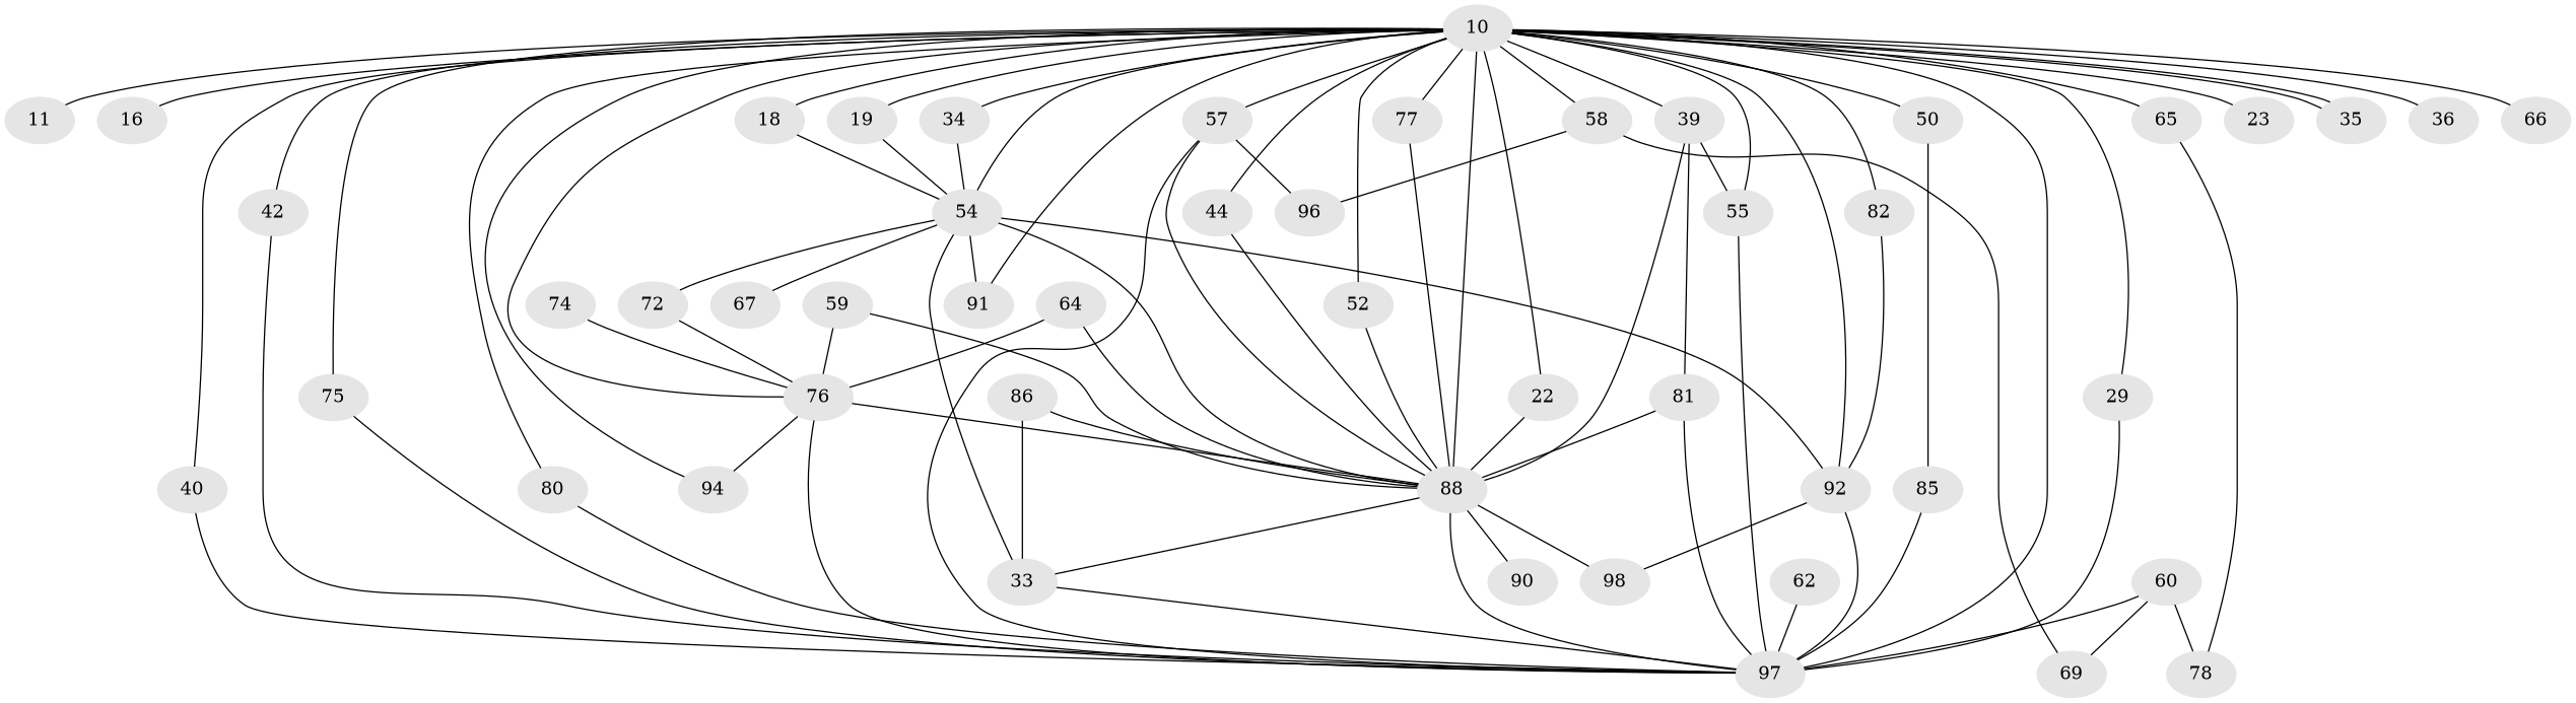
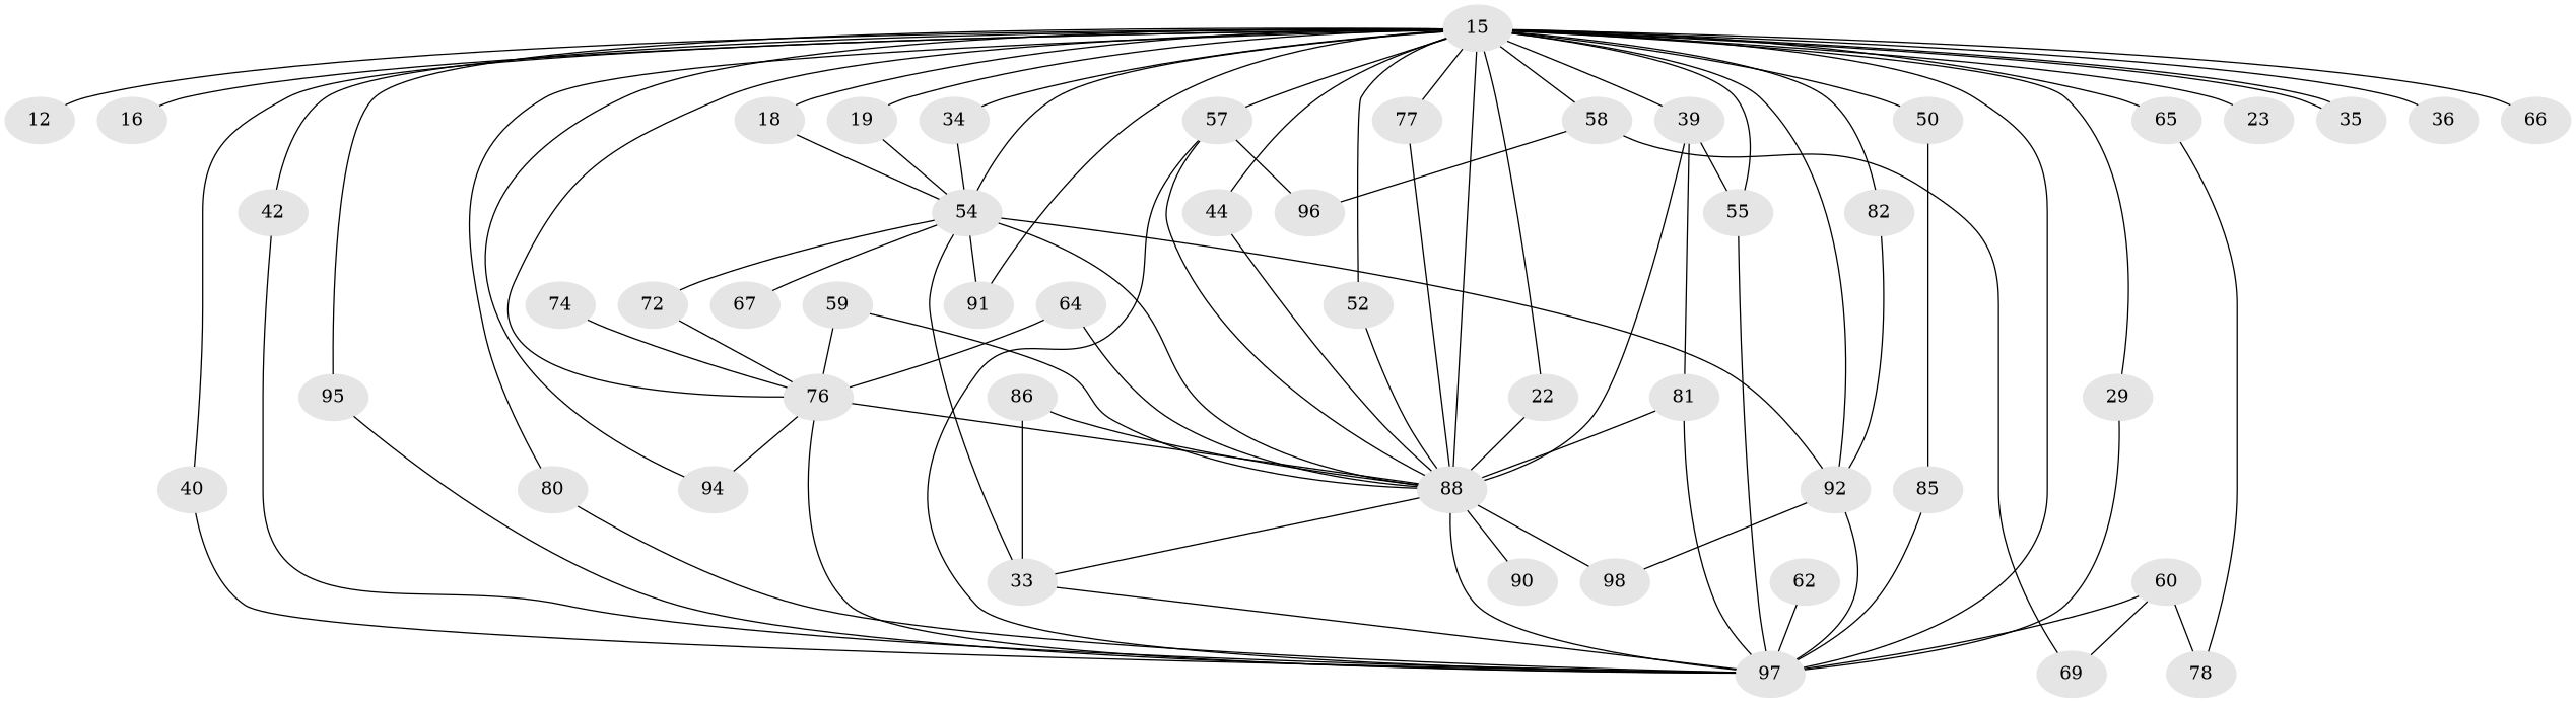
  graph {
    node [color=gray90 style=filled]
-   10 [super="+2+5"]
-   12 [label=11]
+   10 [super="+2+5" label=15]
+   12
    16
    18
    19
    22
    23
    29
    34
    35
    36
    39 [super="+25+24"]
    40
    42
    44
    50 [super="+14"]
    52
    54 [super="+33+13"]
    55 [super="+45"]
    57 [super="+49+38+41"]
    58
    65 [super="+32"]
    66
-   75
+   75 [label=95]
    76 [super="+68+7"]
    80
    82
    88 [super="+47+20+79"]
    91 [super="+83"]
    92 [super="+73+87"]
    94
    97 [super="+89+84+95+9"]
    77
    81 [super="+70"]
    85
    67 [super="+37"]
    72
    n38 [label=33 super="+61"]
    96
    69
    78
    90
    98
    59
    60 [super="+31"]
    62
    64
    74
    86
    10 -- 12
    10 -- 16
    10 -- 18
    10 -- 19
    10 -- 22
    10 -- 23 [weight=2]
    10 -- 29
    10 -- 34
    10 -- 35
    10 -- 35
    10 -- 36 [weight=2]
    10 -- 39 [weight=4]
    10 -- 40
    10 -- 42
    10 -- 44
    10 -- 50 [weight=3]
    10 -- 52
    10 -- 54
    10 -- 55
    10 -- 57 [weight=4]
    10 -- 58 [weight=2]
    10 -- 65 [weight=3]
    10 -- 66 [weight=2]
    10 -- 75
    10 -- 76 [weight=10]
    10 -- 80
    10 -- 82
    10 -- 88 [weight=12]
    10 -- 91 [weight=2]
    10 -- 92 [weight=2]
    10 -- 94
    10 -- 97 [weight=10]
    10 -- 77 [weight=2]
    18 -- 54
    19 -- 54
    22 -- 88
    29 -- 97
    34 -- 54
    39 -- 55
    39 -- 88
    39 -- 81
    40 -- 97
    42 -- 97
    44 -- 88
    50 -- 85
    52 -- 88
    54 -- 88 [weight=4]
    54 -- 91
    54 -- 92
    54 -- 67
    54 -- 72
    54 -- n38 [weight=2]
    55 -- 97
    57 -- 88
    57 -- 97
    57 -- 96
    58 -- 96
    58 -- 69
    65 -- 78
    75 -- 97
    76 -- 88 [weight=6]
    76 -- 94
    76 -- 97 [weight=6]
    80 -- 97
    82 -- 92
    88 -- 97 [weight=9]
    88 -- n38
    88 -- 90 [weight=2]
    88 -- 98
    92 -- 97 [weight=5]
    92 -- 98
    77 -- 88
    81 -- 88
    81 -- 97
    85 -- 97
    72 -- 76
    n38 -- 97
    59 -- 76
    59 -- 88
    60 -- 97 [weight=4]
    60 -- 69
    60 -- 78
    62 -- 97 [weight=2]
    64 -- 76
    64 -- 88
    74 -- 76
    86 -- 88
    86 -- n38
  }
